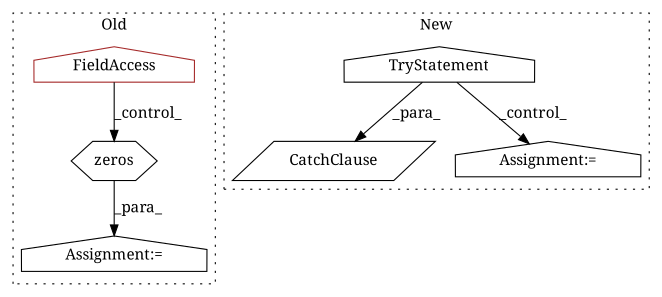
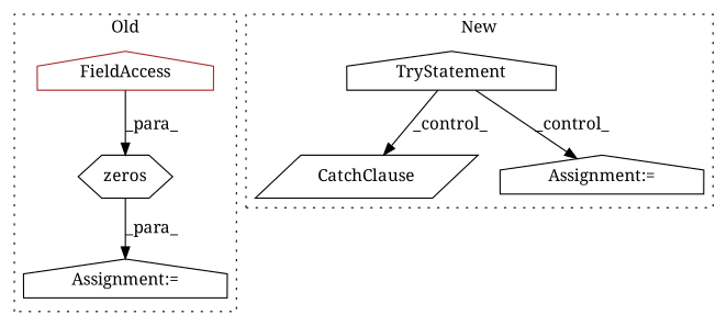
  digraph {
    fontname="Noto Serif"
    node [a=7 color=black fontname="Noto Serif" l=1 shape=house]
    edge [fontname="Noto Serif"]
    n1 [a=32 l="6,1" label=zeros s="6011,6055" shape=hexagon]
    n2 [label="Assignment:=" s=6413]
    n3 [a=22 color=brown l=8 label=FieldAccess s=6039]
    n4 [a=54 l=4 label=TryStatement s=6517]
    n5 [a=12 l="11,2" label=CatchClause s="6797,6822" shape=parallelogram]
    n6 [label="Assignment:=" s=6584]
    subgraph cluster_1 {
      label=Old
      style=dotted
      n1
      n2
      n3
    }
    subgraph cluster_2 {
      label=New
      style=dotted
      n4
      n5
      n6
    }
    n1 -> n2 [label=_para_]
-   n3 -> n1 [label=_control_]
-   n4 -> n5 [label=_para_]
+   n3 -> n1 [label=_para_]
+   n4 -> n5 [label=_control_]
    n4 -> n6 [label=_control_]
  }
